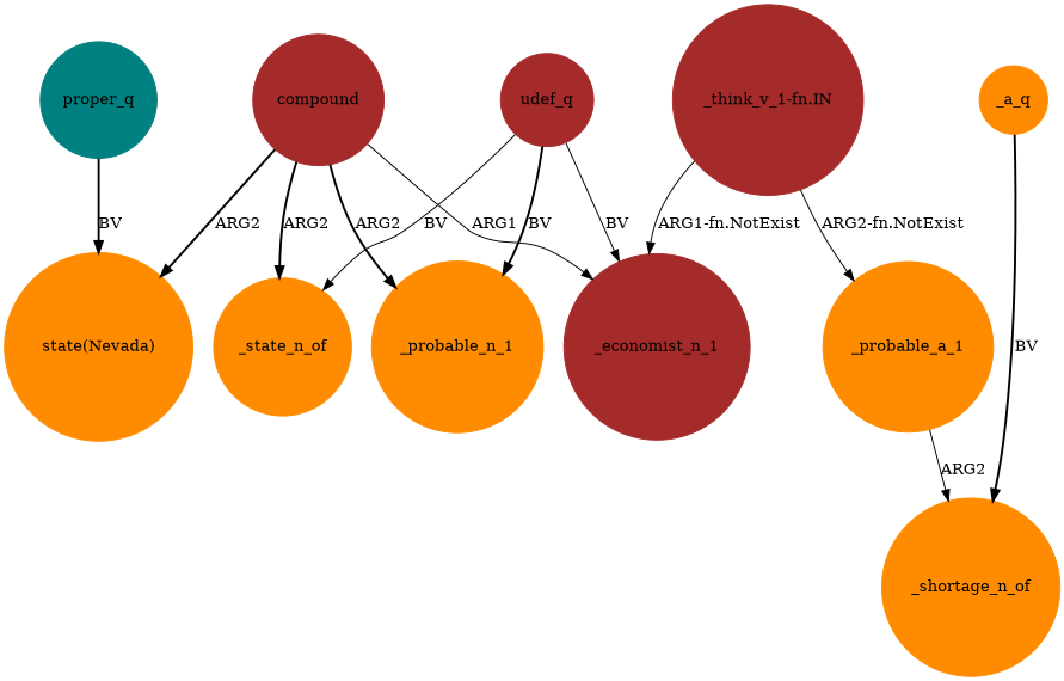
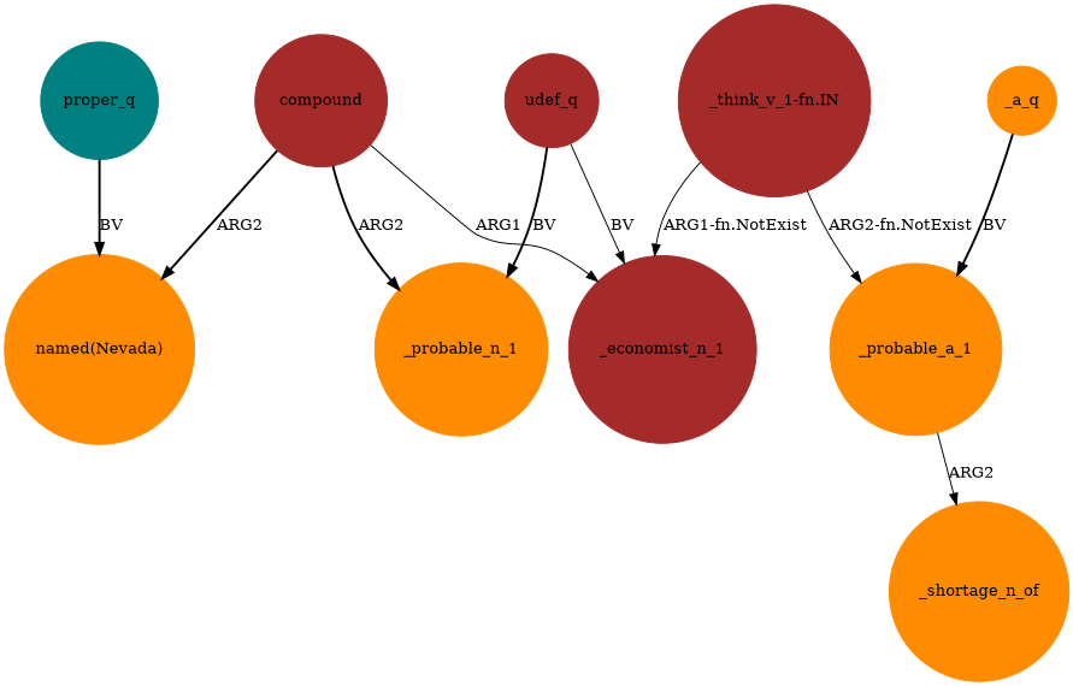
  digraph {
    node [color=darkorange shape=circle style=filled]
    edge [style=bold]
    proper_q [color=teal]
-   "named(Nevada)" [label="state(Nevada)"]
+   "named(Nevada)"
    compound [color=brown]
-   _state_n_of
    n5 [label=_probable_n_1]
    _economist_n_1 [color=brown]
    _a_q
    _shortage_n_of
    "_think_v_1-fn.IN" [color=brown]
    _probable_a_1
    udef_q [color=brown]
    proper_q -> "named(Nevada)" [label=BV]
    compound -> "named(Nevada)" [label=ARG2]
-   compound -> _state_n_of [label=ARG2]
    compound -> n5 [label=ARG2]
    compound -> _economist_n_1 [label=ARG1 style=solid]
-   _a_q -> _shortage_n_of [label=BV]
+   _a_q -> _probable_a_1 [label=BV]
    "_think_v_1-fn.IN" -> _economist_n_1 [label="ARG1-fn.NotExist" style=solid]
    "_think_v_1-fn.IN" -> _probable_a_1 [label="ARG2-fn.NotExist" style=solid]
    _probable_a_1 -> _shortage_n_of [label=ARG2 style=solid]
-   udef_q -> _state_n_of [label=BV style=solid]
    udef_q -> n5 [label=BV]
    udef_q -> _economist_n_1 [label=BV style=solid]
  }
